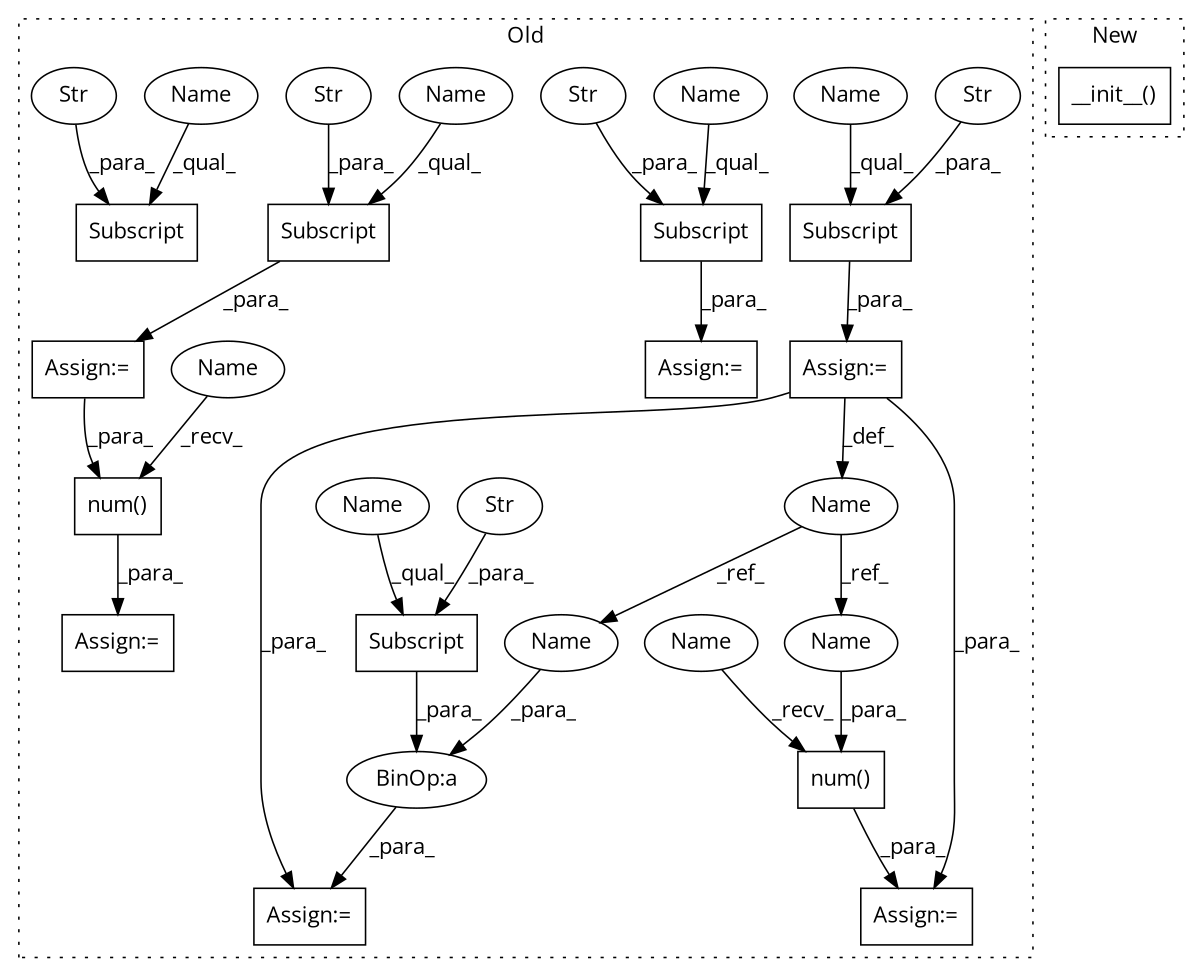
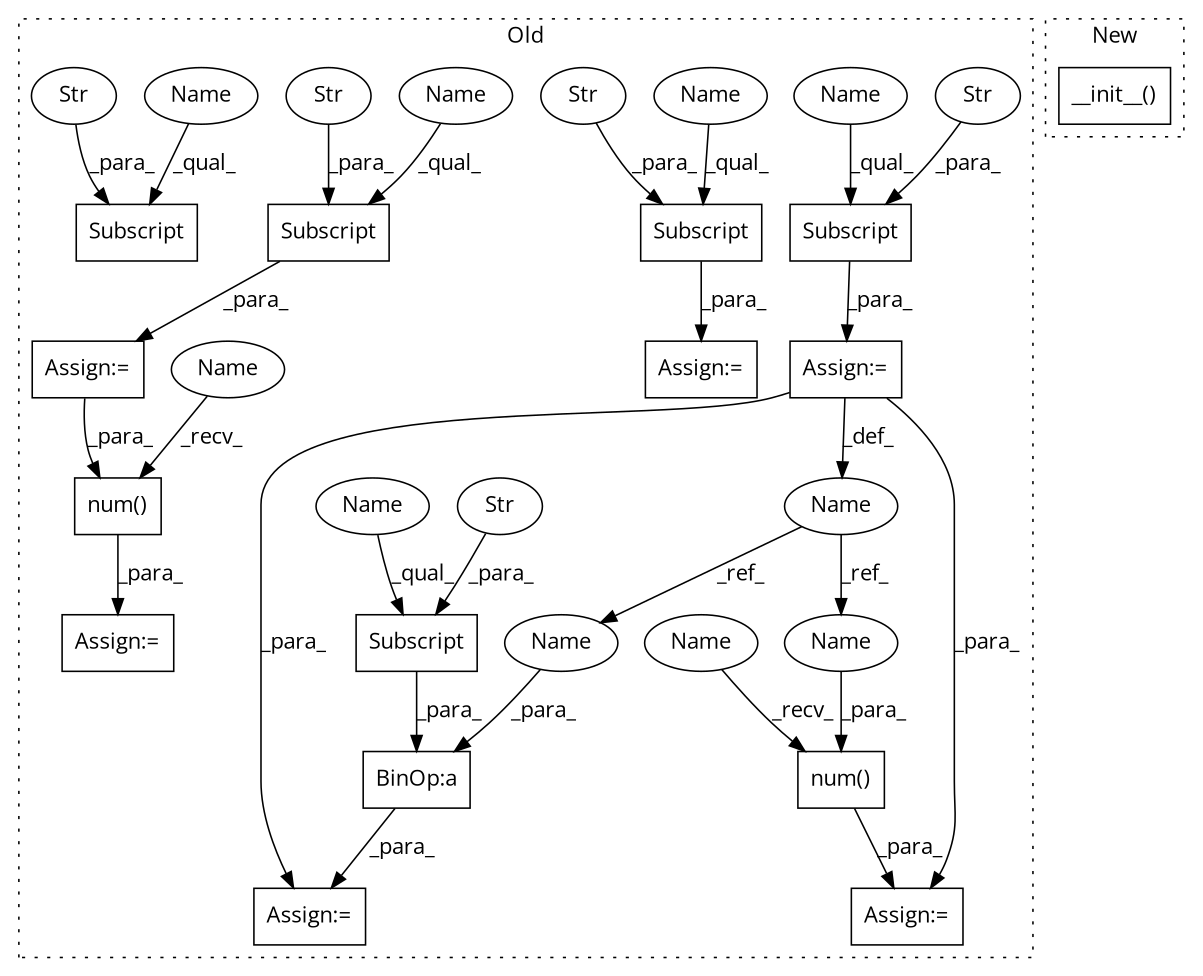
  digraph {
    fontname="Open Sans"
    node [a=87 l=3 shape=box fontname="Open Sans"]
    edge [fontname="Open Sans"]
    n1 [a=75 l="12,1" label="num()" s="1217,1245"]
    n2 [a=68 label="Assign:=" s=799]
    n3 [a=63 l="27,0" label=Subscript s="802,0"]
    n4 [a=63 l="23,0" label=Subscript s="607,0"]
    n5 [a=66 l=15 label=Str s=614 shape=ellipse]
    n6 [a=66 l=19 label=Str s=809 shape=ellipse]
    n7 [a=68 label="Assign:=" s=1214]
    n8 [a=68 label="Assign:=" s=604]
    n9 [a=63 l="20,0" label=Subscript s="659,0"]
    n10 [a=66 l=12 label=Str s=666 shape=ellipse]
    n11 [a=75 l="12,1" label="num()" s="1108,1132"]
    n12 [a=68 label="Assign:=" s=1105]
-   n13 [a=82 label="BinOp:a" s=679 shape=ellipse]
+   n13 [a=82 label="BinOp:a" s=679]
    n14 [l=12 label=Name s=592 shape=ellipse]
    n15 [a=68 label="Assign:=" s=656]
    n16 [a=63 l="30,0" label=Subscript s="923,0"]
    n17 [a=66 l=22 label=Str s=930 shape=ellipse]
    n18 [a=68 label="Assign:=" s=920]
    n19 [a=63 l="20,0" label=Subscript s="989,0"]
    n20 [a=66 l=12 label=Str s=996 shape=ellipse]
    n21 [l=7 label=Name s=1217 shape=ellipse]
    n22 [l=7 label=Name s=1108 shape=ellipse]
    n23 [l=6 label=Name s=923 shape=ellipse]
    n24 [l=6 label=Name s=989 shape=ellipse]
    n25 [l=6 label=Name s=607 shape=ellipse]
    n26 [l=6 label=Name s=659 shape=ellipse]
    n27 [l=6 label=Name s=802 shape=ellipse]
    n28 [l=12 label=Name s=1120 shape=ellipse]
    n29 [l=12 label=Name s=682 shape=ellipse]
    n30 [a=75 l="26,1" label="__init__()" s="505,546"]
    subgraph cluster_1 {
      label=Old
      style=dotted
      n1
      n2
      n3
      n4
      n5
      n6
      n7
      n8
      n9
      n10
      n11
      n12
      n13
      n14
      n15
      n16
      n17
      n18
      n19
      n20
      n21
      n22
      n23
      n24
      n25
      n26
      n27
      n28
      n29
    }
    subgraph cluster_2 {
      label=New
      style=dotted
      n30
    }
    n1 -> n7 [label=_para_]
    n2 -> n1 [label=_para_]
    n3 -> n2 [label=_para_]
    n4 -> n8 [label=_para_]
    n5 -> n4 [label=_para_]
    n6 -> n3 [label=_para_]
    n8 -> n12 [label=_para_]
    n8 -> n14 [label=_def_]
    n8 -> n15 [label=_para_]
    n9 -> n13 [label=_para_]
    n10 -> n9 [label=_para_]
    n11 -> n12 [label=_para_]
    n13 -> n15 [label=_para_]
    n14 -> n28 [label=_ref_]
    n14 -> n29 [label=_ref_]
    n16 -> n18 [label=_para_]
    n17 -> n16 [label=_para_]
    n20 -> n19 [label=_para_]
    n21 -> n1 [label=_recv_]
    n22 -> n11 [label=_recv_]
    n23 -> n16 [label=_qual_]
    n24 -> n19 [label=_qual_]
    n25 -> n4 [label=_qual_]
    n26 -> n9 [label=_qual_]
    n27 -> n3 [label=_qual_]
    n28 -> n11 [label=_para_]
    n29 -> n13 [label=_para_]
  }
